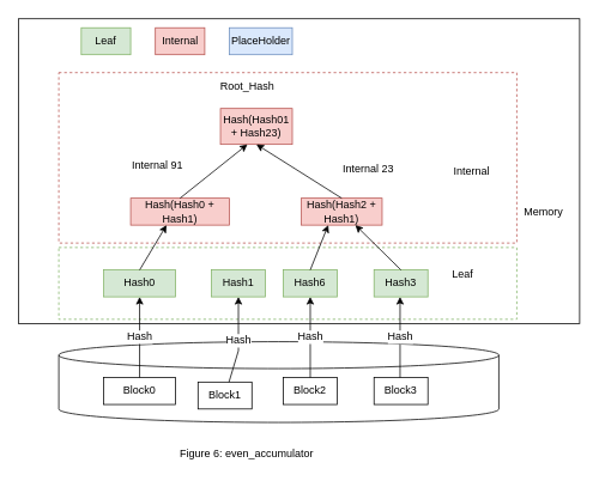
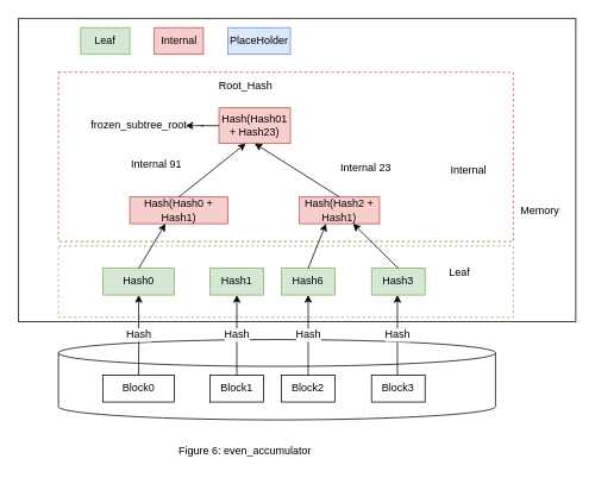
  <mxCell id="0" />
  <mxCell id="1" parent="0" />
  <mxCell id="2" value="" style="rounded=0;whiteSpace=wrap;html=1;fontFamily=Helvetica;fontSize=12;fontColor=default;strokeColor=default;fillColor=default;" parent="1" vertex="1"><mxGeometry x="20" y="20" width="625" height="340" as="geometry" /></mxCell>
  <mxCell id="3" value="" style="rounded=0;whiteSpace=wrap;html=1;dashed=1;strokeColor=#82B366;" parent="1" vertex="1"><mxGeometry x="65" y="275" width="510" height="80" as="geometry" /></mxCell>
  <mxCell id="4" value="" style="shape=cylinder3;whiteSpace=wrap;html=1;boundedLbl=1;backgroundOutline=1;size=15;rounded=0;fontFamily=Helvetica;fontSize=12;fontColor=default;strokeColor=default;fillColor=default;" parent="1" vertex="1"><mxGeometry x="65" y="380" width="490" height="90" as="geometry" /></mxCell>
  <mxCell id="5" value="" style="rounded=0;whiteSpace=wrap;html=1;dashed=1;fontFamily=Helvetica;fontSize=12;fontColor=default;strokeColor=#B85450;fillColor=default;" parent="1" vertex="1"><mxGeometry x="65" y="80" width="510" height="190" as="geometry" /></mxCell>
  <mxCell id="6" value="Hash0" style="rounded=0;whiteSpace=wrap;html=1;fillColor=#d5e8d4;strokeColor=#82b366;" parent="1" vertex="1"><mxGeometry x="115" y="300" width="80" height="30" as="geometry" /></mxCell>
  <mxCell id="7" value="Hash1" style="rounded=0;whiteSpace=wrap;html=1;fillColor=#d5e8d4;strokeColor=#82b366;" parent="1" vertex="1"><mxGeometry x="235" y="300" width="60" height="30" as="geometry" /></mxCell>
  <mxCell id="8" value="Hash(Hash0 + Hash1)" style="rounded=0;whiteSpace=wrap;html=1;fillColor=#f8cecc;strokeColor=#b85450;" parent="1" vertex="1"><mxGeometry x="145" y="220" width="110" height="30" as="geometry" /></mxCell>
  <mxCell id="9" value="Hash6" style="rounded=0;whiteSpace=wrap;html=1;fillColor=#d5e8d4;strokeColor=#82b366;" parent="1" vertex="1"><mxGeometry x="315" y="300" width="60" height="30" as="geometry" /></mxCell>
  <mxCell id="10" value="Hash3" style="rounded=0;whiteSpace=wrap;html=1;fillColor=#d5e8d4;strokeColor=#82b366;" parent="1" vertex="1"><mxGeometry x="416" y="300" width="60" height="30" as="geometry" /></mxCell>
  <mxCell id="11" value="Hash(Hash2 + Hash1)" style="rounded=0;whiteSpace=wrap;html=1;fillColor=#f8cecc;strokeColor=#b85450;" parent="1" vertex="1"><mxGeometry x="335" y="220" width="90" height="30" as="geometry" /></mxCell>
  <mxCell id="12" value="" style="endArrow=classic;html=1;rounded=0;exitX=0.5;exitY=0;exitDx=0;exitDy=0;" parent="1" source="6" edge="1"><mxGeometry width="50" height="50" relative="1" as="geometry"><mxPoint x="135" y="300" as="sourcePoint" /><mxPoint x="185" y="250" as="targetPoint" /></mxGeometry></mxCell>
  <mxCell id="13" value="" style="endArrow=classic;html=1;rounded=0;exitX=0.5;exitY=0;exitDx=0;exitDy=0;" parent="1" source="9" edge="1"><mxGeometry width="50" height="50" relative="1" as="geometry"><mxPoint x="335" y="300" as="sourcePoint" /><mxPoint x="365" y="250" as="targetPoint" /></mxGeometry></mxCell>
  <mxCell id="14" value="" style="endArrow=classic;html=1;rounded=0;exitX=0.5;exitY=0;exitDx=0;exitDy=0;" parent="1" source="10" target="11" edge="1"><mxGeometry width="50" height="50" relative="1" as="geometry"><mxPoint x="395" y="300" as="sourcePoint" /><mxPoint x="445" y="250" as="targetPoint" /></mxGeometry></mxCell>
+ <mxCell id="15" value="" style="edgeStyle=orthogonalEdgeStyle;rounded=0;orthogonalLoop=1;jettySize=auto;html=1;fontFamily=Helvetica;fontSize=12;fontColor=default;" parent="1" source="16" target="26" edge="1"><mxGeometry relative="1" as="geometry" /></mxCell>
  <mxCell id="16" value="Hash(Hash01 + Hash23)" style="rounded=0;whiteSpace=wrap;html=1;fillColor=#f8cecc;strokeColor=#b85450;" parent="1" vertex="1"><mxGeometry x="245" y="120" width="80" height="40" as="geometry" /></mxCell>
  <mxCell id="17" value="" style="endArrow=classic;html=1;rounded=0;exitX=0.5;exitY=0;exitDx=0;exitDy=0;" parent="1" source="8" edge="1"><mxGeometry width="50" height="50" relative="1" as="geometry"><mxPoint x="225" y="210" as="sourcePoint" /><mxPoint x="275" y="160" as="targetPoint" /></mxGeometry></mxCell>
  <mxCell id="18" value="" style="endArrow=classic;html=1;rounded=0;exitX=0.5;exitY=0;exitDx=0;exitDy=0;entryX=0.5;entryY=1;entryDx=0;entryDy=0;" parent="1" source="11" target="16" edge="1"><mxGeometry width="50" height="50" relative="1" as="geometry"><mxPoint x="365" y="210" as="sourcePoint" /><mxPoint x="415" y="160" as="targetPoint" /></mxGeometry></mxCell>
  <mxCell id="19" value="Leaf" style="rounded=0;whiteSpace=wrap;html=1;fillColor=#d5e8d4;strokeColor=#82b366;" parent="1" vertex="1"><mxGeometry x="90" y="30" width="55" height="30" as="geometry" /></mxCell>
  <mxCell id="20" value="Internal" style="rounded=0;whiteSpace=wrap;html=1;fillColor=#f8cecc;strokeColor=#b85450;" parent="1" vertex="1"><mxGeometry x="172.5" y="30" width="55" height="30" as="geometry" /></mxCell>
  <mxCell id="21" value="Leaf" style="text;html=1;strokeColor=none;fillColor=none;align=center;verticalAlign=middle;whiteSpace=wrap;rounded=0;dashed=1;fontFamily=Helvetica;fontSize=12;fontColor=default;" parent="1" vertex="1"><mxGeometry x="485" y="290" width="60" height="30" as="geometry" /></mxCell>
  <mxCell id="22" value="Internal 23" style="text;html=1;strokeColor=none;fillColor=none;align=center;verticalAlign=middle;whiteSpace=wrap;rounded=0;dashed=1;fontFamily=Helvetica;fontSize=12;fontColor=default;" parent="1" vertex="1"><mxGeometry x="375" y="172.5" width="70" height="30" as="geometry" /></mxCell>
  <mxCell id="23" value="Internal 91" style="text;html=1;strokeColor=none;fillColor=none;align=center;verticalAlign=middle;whiteSpace=wrap;rounded=0;dashed=1;fontFamily=Helvetica;fontSize=12;fontColor=default;" parent="1" vertex="1"><mxGeometry x="145" y="172.5" width="60" height="20" as="geometry" /></mxCell>
  <mxCell id="24" value="Figure 6: even_accumulator" style="text;html=1;strokeColor=none;fillColor=none;align=center;verticalAlign=middle;whiteSpace=wrap;rounded=0;dashed=1;fontFamily=Helvetica;fontSize=12;fontColor=default;" parent="1" vertex="1"><mxGeometry x="172.5" y="490" width="202.5" height="30" as="geometry" /></mxCell>
  <mxCell id="25" value="PlaceHolder" style="rounded=0;whiteSpace=wrap;html=1;fillColor=#dae8fc;strokeColor=#6c8ebf;" parent="1" vertex="1"><mxGeometry x="255" y="30" width="70" height="30" as="geometry" /></mxCell>
+ <mxCell id="26" value="frozen_subtree_root" style="text;html=1;strokeColor=none;fillColor=none;align=center;verticalAlign=middle;whiteSpace=wrap;rounded=0;dashed=1;fontFamily=Helvetica;fontSize=12;fontColor=default;" parent="1" vertex="1"><mxGeometry x="102.5" y="127.5" width="105" height="25" as="geometry" /></mxCell>
  <mxCell id="27" value="Root_Hash" style="text;html=1;strokeColor=none;fillColor=none;align=center;verticalAlign=middle;whiteSpace=wrap;rounded=0;dashed=1;fontFamily=Helvetica;fontSize=12;fontColor=default;" parent="1" vertex="1"><mxGeometry x="245" y="80" width="60" height="30" as="geometry" /></mxCell>
  <mxCell id="28" value="Block0" style="rounded=0;whiteSpace=wrap;html=1;" parent="1" vertex="1"><mxGeometry x="115" y="420" width="80" height="30" as="geometry" /></mxCell>
- <mxCell id="29" value="Block1" style="rounded=0;whiteSpace=wrap;html=1;" parent="1" vertex="1"><mxGeometry x="220" y="425" width="60" height="30" as="geometry" /></mxCell>
+ <mxCell id="29" value="Block1" style="rounded=0;whiteSpace=wrap;html=1;" parent="1" vertex="1"><mxGeometry x="235" y="420" width="60" height="30" as="geometry" /></mxCell>
  <mxCell id="30" value="Block2" style="rounded=0;whiteSpace=wrap;html=1;" parent="1" vertex="1"><mxGeometry x="315" y="420" width="60" height="30" as="geometry" /></mxCell>
  <mxCell id="31" value="Block3" style="rounded=0;whiteSpace=wrap;html=1;" parent="1" vertex="1"><mxGeometry x="416" y="420" width="60" height="30" as="geometry" /></mxCell>
  <mxCell id="32" value="Hash" style="endArrow=classic;html=1;rounded=0;fontFamily=Helvetica;fontSize=12;fontColor=default;exitX=0.5;exitY=0;exitDx=0;exitDy=0;entryX=0.5;entryY=1;entryDx=0;entryDy=0;" parent="1" source="28" target="6" edge="1"><mxGeometry width="50" height="50" relative="1" as="geometry"><mxPoint x="135" y="440" as="sourcePoint" /><mxPoint x="185" y="390" as="targetPoint" /></mxGeometry></mxCell>
  <mxCell id="33" value="Hash" style="endArrow=classic;html=1;rounded=0;fontFamily=Helvetica;fontSize=12;fontColor=default;entryX=0.5;entryY=1;entryDx=0;entryDy=0;" parent="1" source="29" target="7" edge="1"><mxGeometry width="50" height="50" relative="1" as="geometry"><mxPoint x="165" y="430" as="sourcePoint" /><mxPoint x="165" y="340" as="targetPoint" /><Array as="points"><mxPoint x="265" y="390" /></Array></mxGeometry></mxCell>
  <mxCell id="34" value="Hash" style="endArrow=classic;html=1;rounded=0;fontFamily=Helvetica;fontSize=12;fontColor=default;exitX=0.5;exitY=0;exitDx=0;exitDy=0;entryX=0.5;entryY=1;entryDx=0;entryDy=0;" parent="1" source="30" target="9" edge="1"><mxGeometry width="50" height="50" relative="1" as="geometry"><mxPoint x="175" y="440" as="sourcePoint" /><mxPoint x="175" y="350" as="targetPoint" /></mxGeometry></mxCell>
  <mxCell id="35" value="Hash" style="endArrow=classic;html=1;rounded=0;fontFamily=Helvetica;fontSize=12;fontColor=default;exitX=0.5;exitY=0;exitDx=0;exitDy=0;entryX=0.5;entryY=1;entryDx=0;entryDy=0;" parent="1" edge="1"><mxGeometry width="50" height="50" relative="1" as="geometry"><mxPoint x="445" y="420" as="sourcePoint" /><mxPoint x="445" y="330" as="targetPoint" /></mxGeometry></mxCell>
  <mxCell id="36" value="Memory" style="text;html=1;strokeColor=none;fillColor=none;align=center;verticalAlign=middle;whiteSpace=wrap;rounded=0;fontFamily=Helvetica;fontSize=12;fontColor=default;" parent="1" vertex="1"><mxGeometry x="575" y="220" width="60" height="30" as="geometry" /></mxCell>
  <mxCell id="37" value="Internal" style="text;html=1;strokeColor=none;fillColor=none;align=center;verticalAlign=middle;whiteSpace=wrap;rounded=0;dashed=1;fontFamily=Helvetica;fontSize=12;fontColor=default;" parent="1" vertex="1"><mxGeometry x="495" y="175" width="60" height="30" as="geometry" /></mxCell>
